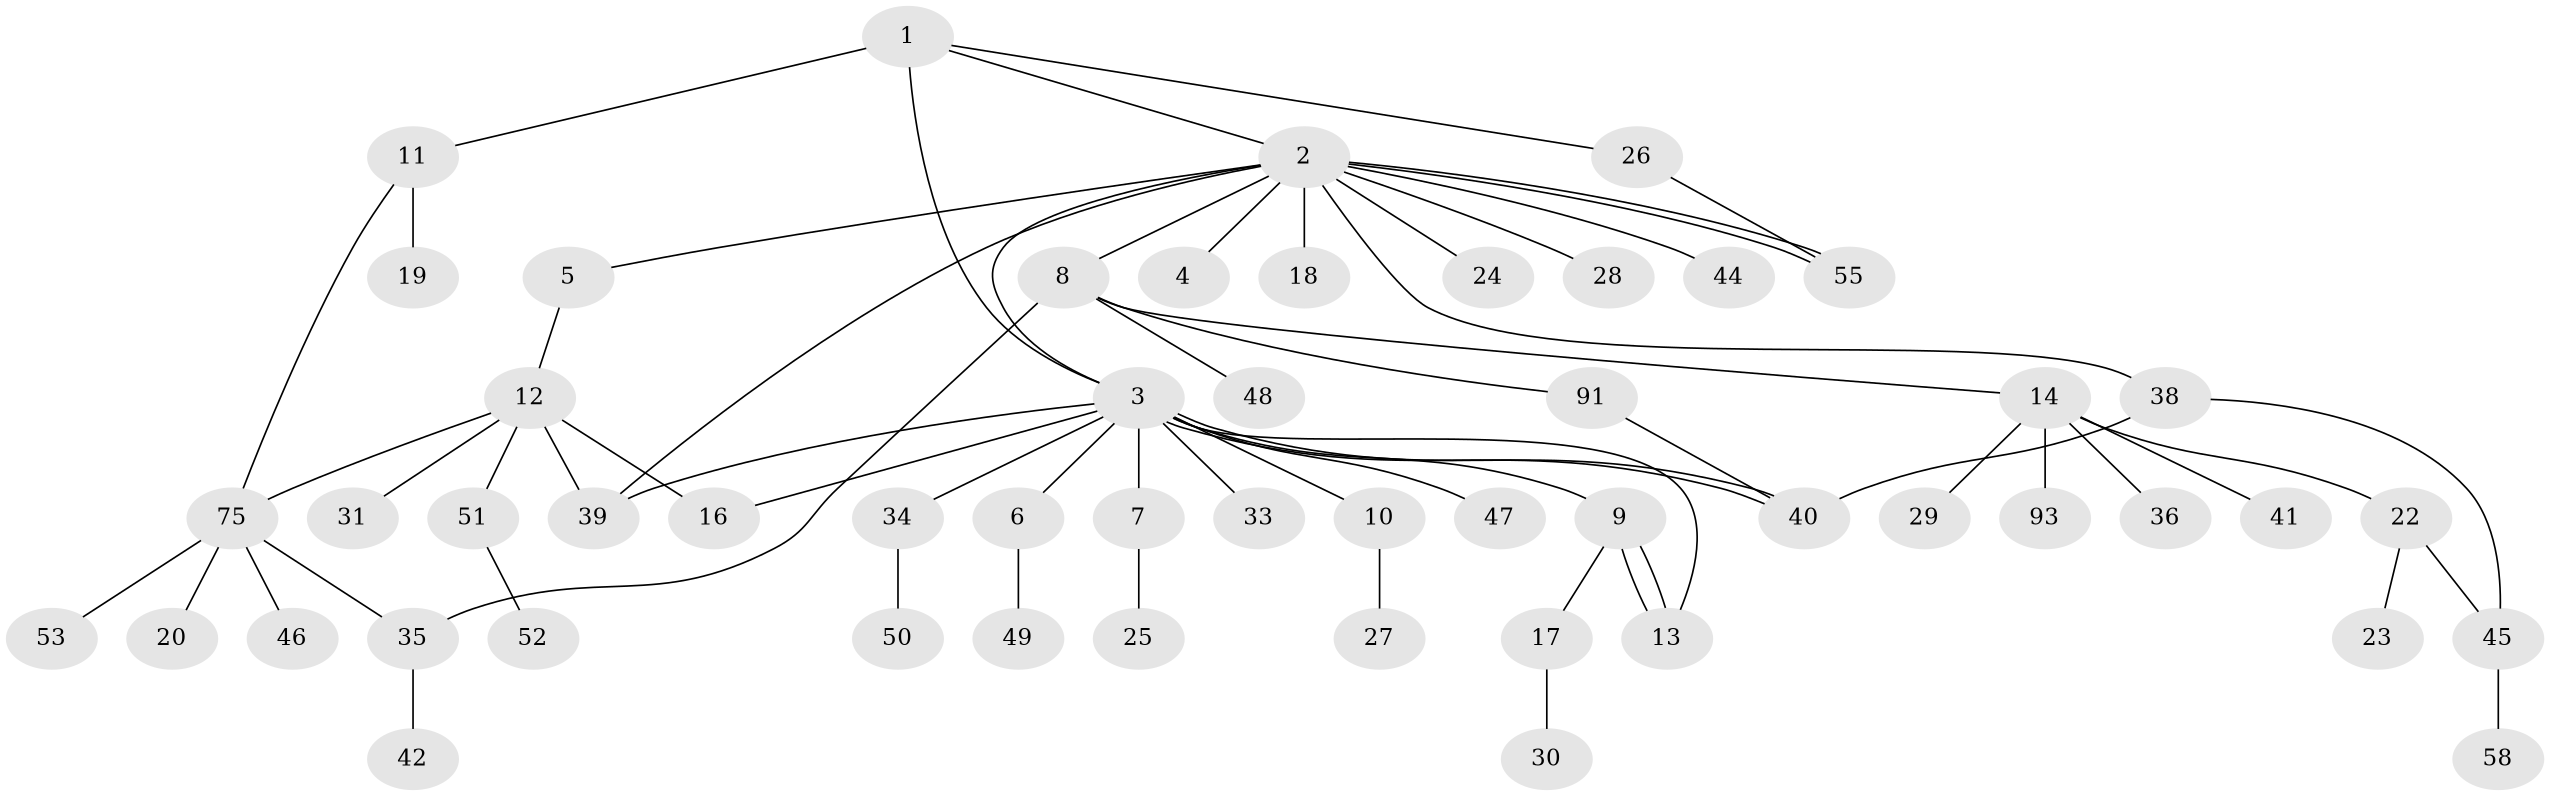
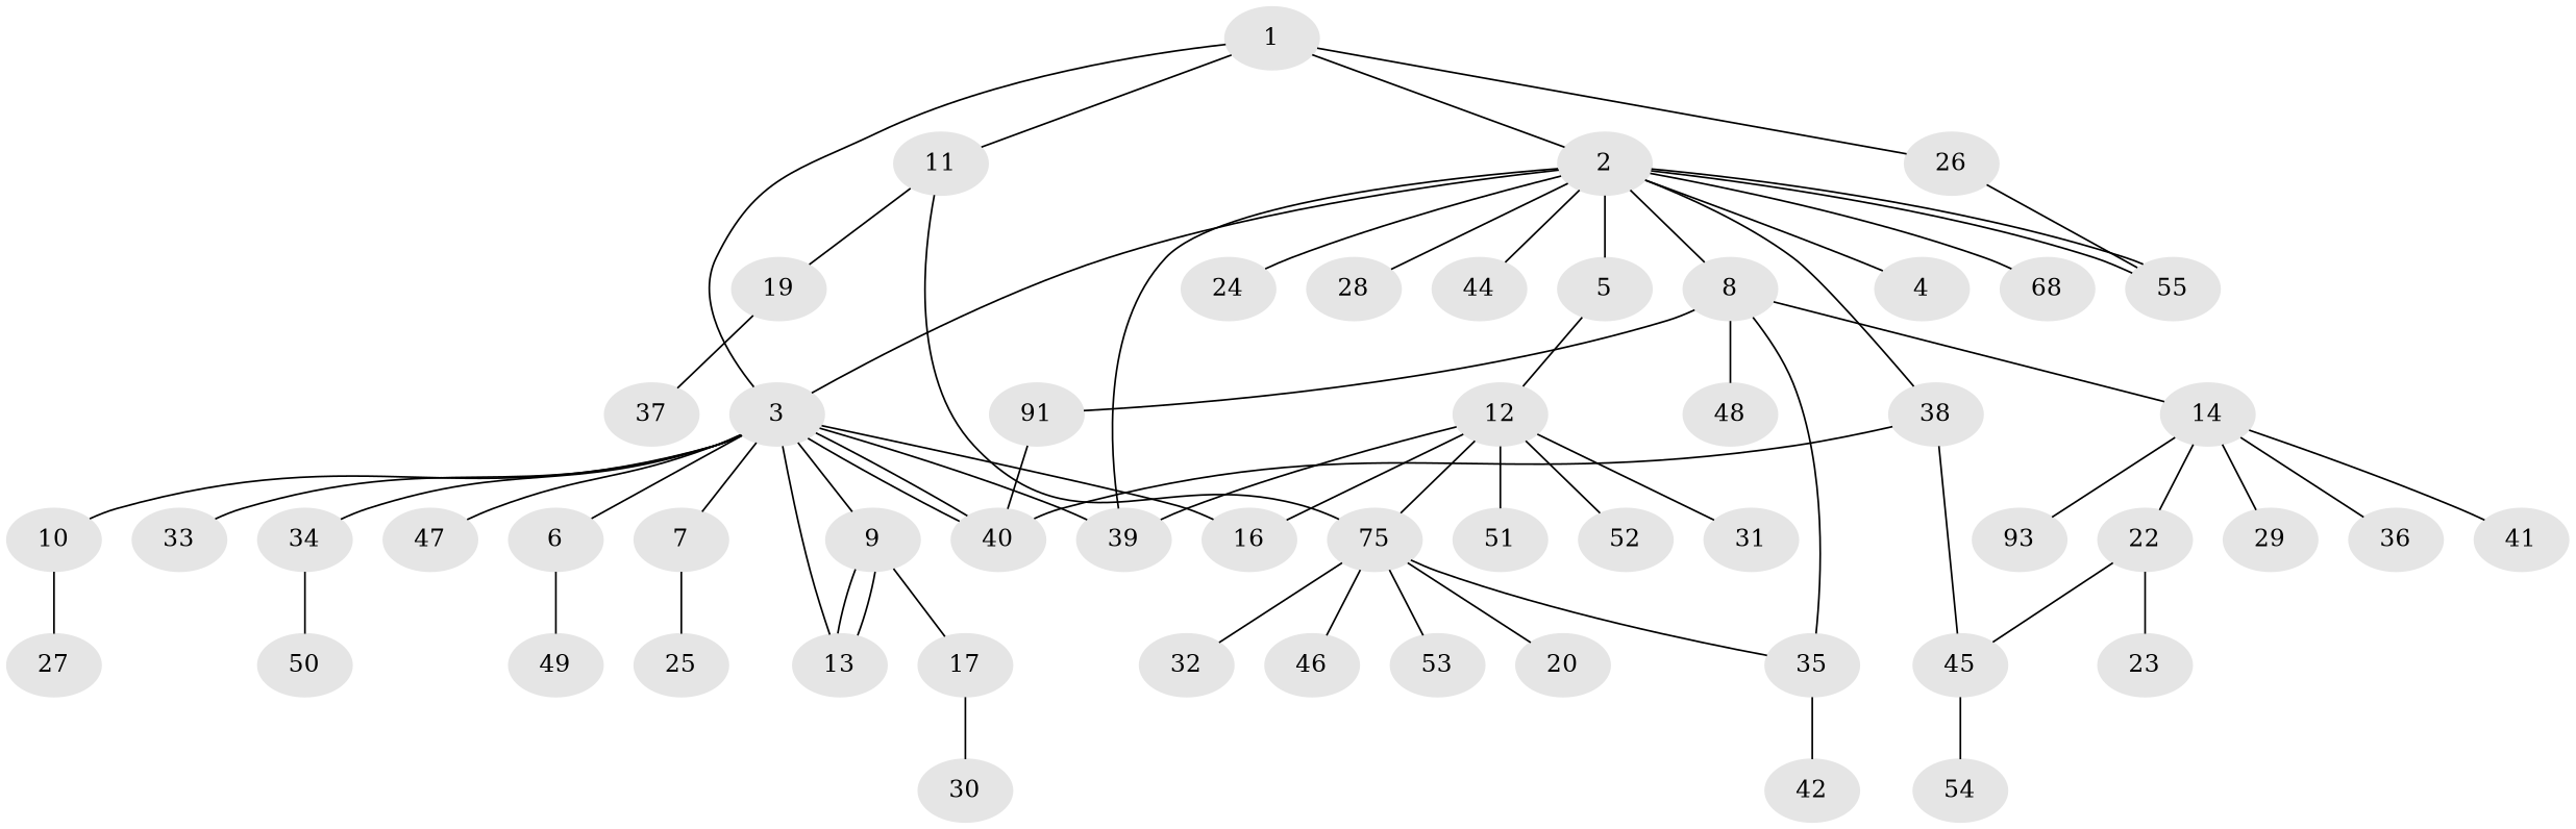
  graph {
    node [color=gray90 style=filled]
    1
    2
    3
    11
    26
    4
    5
    8
-   18
+   18 [label=68]
    24
    28
    38
    39
    44
    55
    6
    7
    9
    10
    13
    16
    33
    34
    40
    47
    n26 [label=75]
    19
    12
    14
    n30 [label=91]
    35
    48
    45
    49
    25
    17
    27
    50
    31
    51
    52
    22
    29
    36
    41
    n46 [label=93]
    42
    30
    20
+   32
    46
    53
+   37
    23
-   54 [label=58]
+   54
    1 -- 2
    1 -- 3
    1 -- 11
    1 -- 26
    2 -- 3
    2 -- 4
    2 -- 5
    2 -- 8
    2 -- 18
    2 -- 24
    2 -- 28
    2 -- 38
    2 -- 39
    2 -- 44
    2 -- 55
    2 -- 55
    3 -- 39
    3 -- 6
    3 -- 7
    3 -- 9
    3 -- 10
    3 -- 13
    3 -- 16
    3 -- 33
    3 -- 34
    3 -- 40
    3 -- 40
    3 -- 47
    11 -- n26
    11 -- 19
    26 -- 55
    5 -- 12
    8 -- 14
    8 -- n30
    8 -- 35
    8 -- 48
    38 -- 40
    38 -- 45
    6 -- 49
    7 -- 25
    9 -- 13
    9 -- 13
    9 -- 17
    10 -- 27
    34 -- 50
    n26 -- 35
    n26 -- 20
+   n26 -- 32
    n26 -- 46
    n26 -- 53
+   19 -- 37
    12 -- 39
    12 -- 16
    12 -- n26
    12 -- 31
    12 -- 51
-   51 -- 52
+   12 -- 52
    14 -- 22
    14 -- 29
    14 -- 36
    14 -- 41
    14 -- n46
    n30 -- 40
    35 -- 42
    45 -- 54
    17 -- 30
    22 -- 45
    22 -- 23
  }
